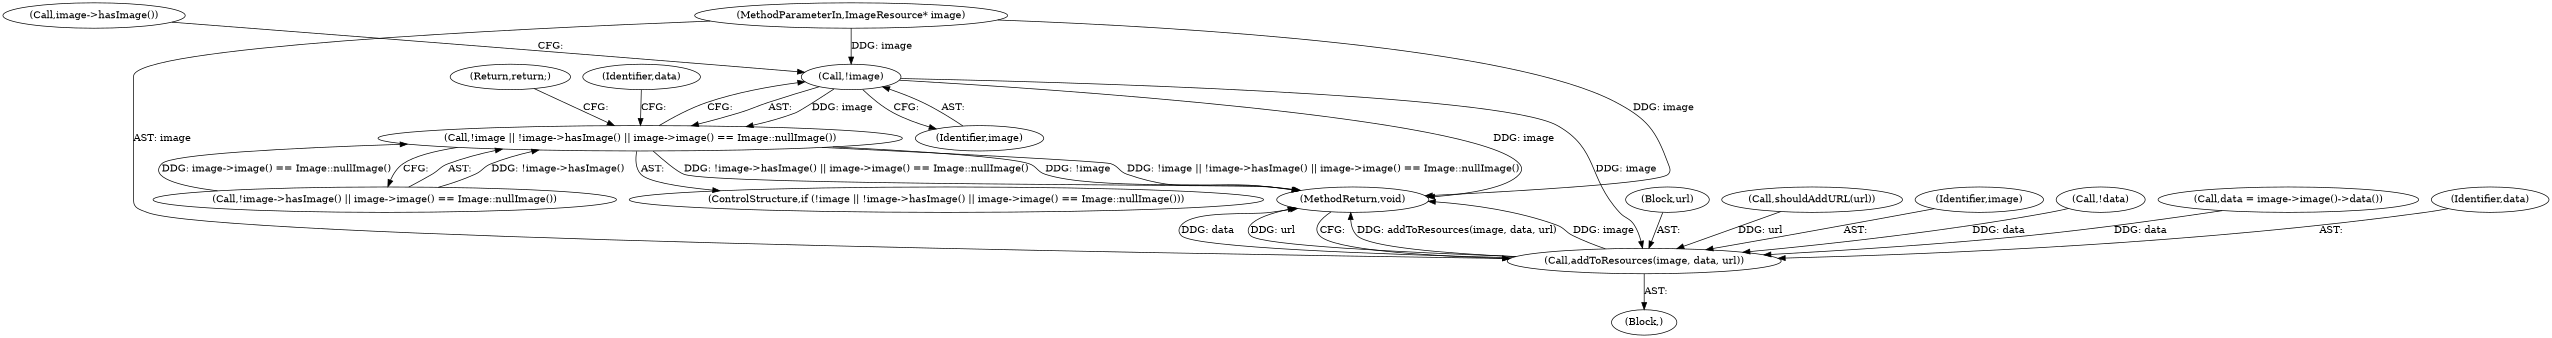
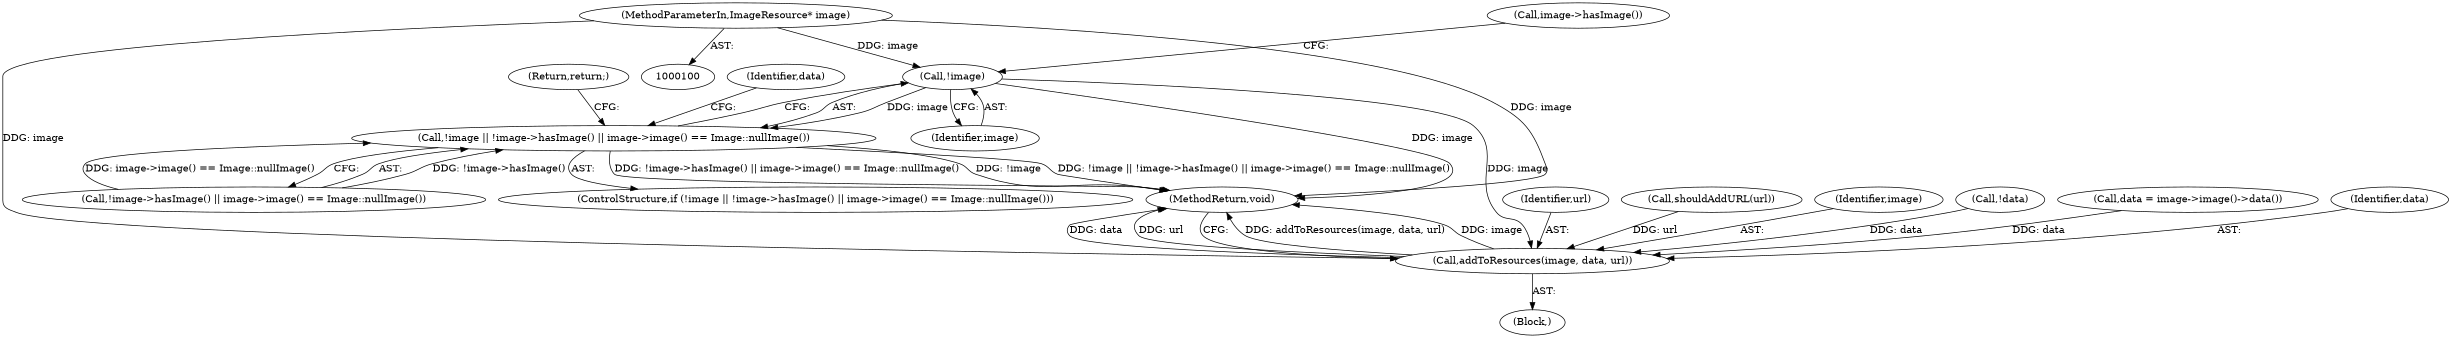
  digraph {
    n1 [label="(Call,!image)"]
    n2 [label="(Call,!image || !image->hasImage() || image->image() == Image::nullImage())"]
    n3 [label="(Call,addToResources(image, data, url))"]
    n4 [label="(Identifier,image)"]
    n5 [label="(MethodReturn,void)"]
    n6 [label="(Call,!image->hasImage() || image->image() == Image::nullImage())"]
    n7 [label="(ControlStructure,if (!image || !image->hasImage() || image->image() == Image::nullImage()))"]
    n8 [label="(Block,)"]
    n9 [label="(MethodParameterIn,ImageResource* image)"]
-   n11 [label="(Block,url)"]
+   1000100
+   n11 [label="(Identifier,url)"]
    n12 [label="(Call,shouldAddURL(url))"]
    n13 [label="(Identifier,image)"]
    n14 [label="(Call,!data)"]
    n15 [label="(Return,return;)"]
    n16 [label="(Call,data = image->image()->data())"]
    n17 [label="(Identifier,data)"]
    n18 [label="(Call,image->hasImage())"]
    n19 [label="(Identifier,data)"]
    n1 -> n2 [label="AST: "]
    n1 -> n2 [label="DDG: image"]
    n1 -> n3 [label="DDG: image"]
    n1 -> n4 [label="CFG: "]
    n1 -> n5 [label="DDG: image"]
    n2 -> n1 [label="CFG: "]
    n2 -> n5 [label="DDG: !image->hasImage() || image->image() == Image::nullImage()"]
    n2 -> n5 [label="DDG: !image"]
    n2 -> n5 [label="DDG: !image || !image->hasImage() || image->image() == Image::nullImage()"]
    n2 -> n6 [label="CFG: "]
    n2 -> n7 [label="AST: "]
    n3 -> n5 [label="DDG: addToResources(image, data, url)"]
    n3 -> n5 [label="DDG: image"]
    n3 -> n5 [label="DDG: data"]
    n3 -> n5 [label="DDG: url"]
    n3 -> n8 [label="AST: "]
    n4 -> n1 [label="AST: "]
    n5 -> n3 [label="CFG: "]
    n6 -> n2 [label="AST: "]
    n6 -> n2 [label="DDG: !image->hasImage()"]
    n6 -> n2 [label="DDG: image->image() == Image::nullImage()"]
    n9 -> n1 [label="DDG: image"]
-   n9 -> n3 [label="AST: image"]
+   n9 -> n3 [label="DDG: image"]
    n9 -> n5 [label="DDG: image"]
+   n9 -> 1000100 [label="AST: "]
    n11 -> n3 [label="AST: "]
    n12 -> n3 [label="DDG: url"]
    n13 -> n3 [label="AST: "]
    n14 -> n3 [label="DDG: data"]
    n15 -> n2 [label="CFG: "]
    n16 -> n3 [label="DDG: data"]
    n17 -> n2 [label="CFG: "]
    n18 -> n1 [label="CFG: "]
    n19 -> n3 [label="AST: "]
  }
